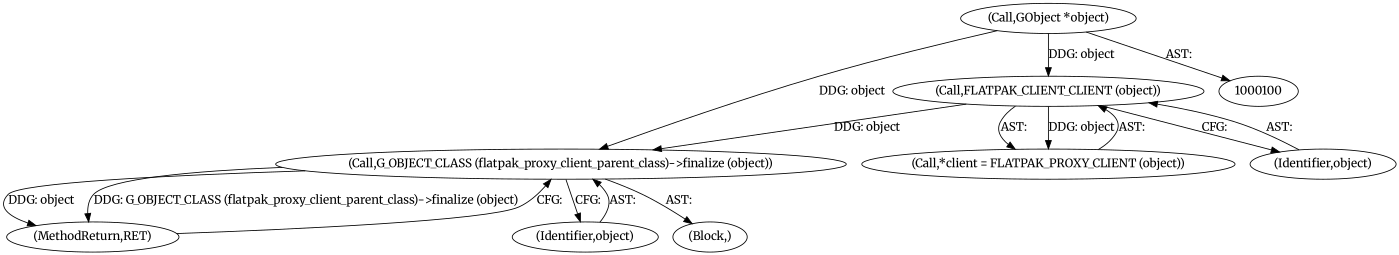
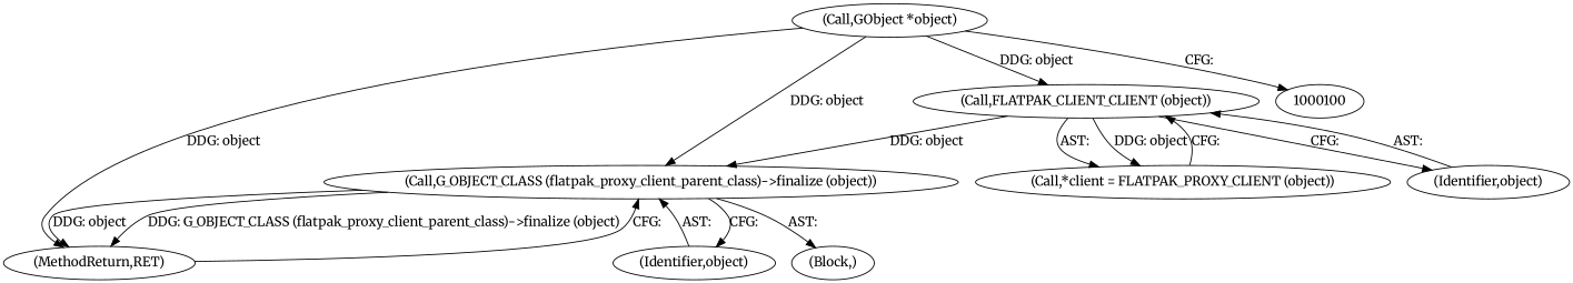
  digraph {
    fontname=Merriweather
    node [fontname=Merriweather]
    edge [fontname=Merriweather]
    n1 [label="(Call,G_OBJECT_CLASS (flatpak_proxy_client_parent_class)->finalize (object))"]
    n2 [label="(MethodReturn,RET)"]
    n3 [label="(Identifier,object)"]
    n4 [label="(Block,)"]
    n5 [label="(Call,FLATPAK_CLIENT_CLIENT (object))"]
    n6 [label="(Call,*client = FLATPAK_PROXY_CLIENT (object))"]
    n7 [label="(Identifier,object)"]
    n8 [label="(Call,GObject *object)"]
    1000100
    n1 -> n2 [label="DDG: object"]
    n1 -> n2 [label="DDG: G_OBJECT_CLASS (flatpak_proxy_client_parent_class)->finalize (object)"]
    n1 -> n3 [label="CFG: "]
    n1 -> n4 [label="AST: "]
    n2 -> n1 [label="CFG: "]
    n3 -> n1 [label="AST: "]
    n5 -> n1 [label="DDG: object"]
    n5 -> n6 [label="AST: "]
    n5 -> n6 [label="DDG: object"]
    n5 -> n7 [label="CFG: "]
-   n6 -> n5 [label="AST: "]
+   n6 -> n5 [label="CFG: "]
    n7 -> n5 [label="AST: "]
    n8 -> n1 [label="DDG: object"]
+   n8 -> n2 [label="DDG: object"]
    n8 -> n5 [label="DDG: object"]
-   n8 -> 1000100 [label="AST: "]
+   n8 -> 1000100 [label="CFG: "]
  }
